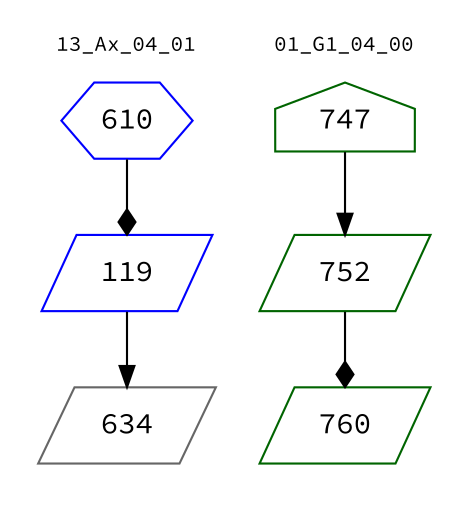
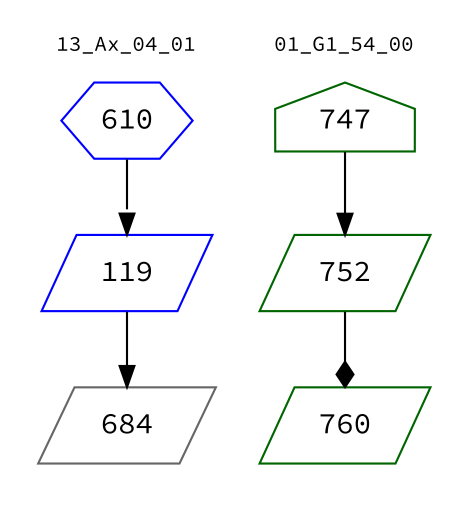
  digraph {
    fontname="Source Code Pro"
    node [color=darkgreen fontname="Source Code Pro" shape=parallelogram]
    edge [arrowhead=diamond color=black fontname="Source Code Pro" style=solid]
    n1 [color=blue label=610 shape=hexagon]
    n2 [color=blue label=119]
-   n3 [color=gray40 label=634]
+   n3 [color=gray40 label=684]
    n4 [label=747 shape=house]
    n5 [label=752]
    n6 [label=760]
    subgraph cluster_1 {
      color=white
      fontsize=10
      label="13_Ax_04_01"
      n1
      n2
      n3
    }
    subgraph cluster_2 {
      color=white
      fontsize=10
-     label="01_G1_04_00"
+     label="01_G1_54_00"
      n4
      n5
      n6
    }
-   n1 -> n2
+   n1 -> n2 [arrowhead=normal]
    n2 -> n3 [arrowhead=normal]
    n4 -> n5 [arrowhead=normal]
    n5 -> n6
  }
